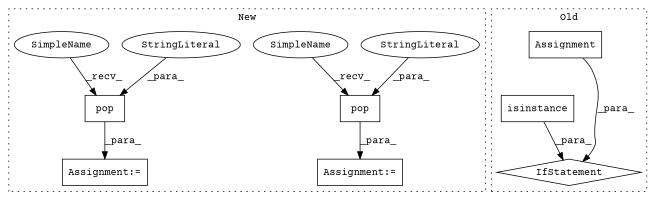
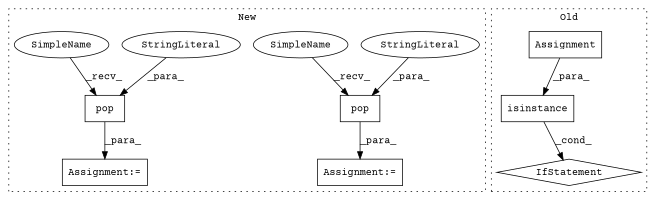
  digraph {
    fontname="Courier Prime"
    node [a=32 fontname="Courier Prime" l="4,1" shape=box]
    edge [fontname="Courier Prime"]
    n1 [label=pop s="2304,2334"]
    n2 [a=7 l=1 label="Assignment:=" s=2296]
    n3 [a=45 l=21 label=StringLiteral s=2308 shape=ellipse]
    n4 [label=pop s="2368,2398"]
    n5 [a=45 l=21 label=StringLiteral s=2372 shape=ellipse]
    n6 [a=7 l=1 label="Assignment:=" s=2360]
    n7 [a=42 l=6 label=SimpleName s=2361 shape=ellipse]
    n8 [a=42 l=6 label=SimpleName s=2297 shape=ellipse]
    n9 [l="11,1" label=isinstance s="2202,2229"]
    n10 [a=25 l="4,2" label=IfStatement s="2197,2230" shape=diamond]
    n11 [a=22 l=4 label=Assignment s=2225]
    subgraph cluster_1 {
      label=New
      style=dotted
      n1
      n2
      n3
      n4
      n5
      n6
      n7
      n8
    }
    subgraph cluster_2 {
      label=Old
      style=dotted
      n9
      n10
      n11
    }
    n1 -> n2 [label=_para_]
    n3 -> n1 [label=_para_]
    n4 -> n6 [label=_para_]
    n5 -> n4 [label=_para_]
    n7 -> n4 [label=_recv_]
    n8 -> n1 [label=_recv_]
-   n9 -> n10 [label=_para_]
-   n11 -> n10 [label=_para_]
+   n9 -> n10 [label=_cond_]
+   n11 -> n9 [label=_para_]
  }
